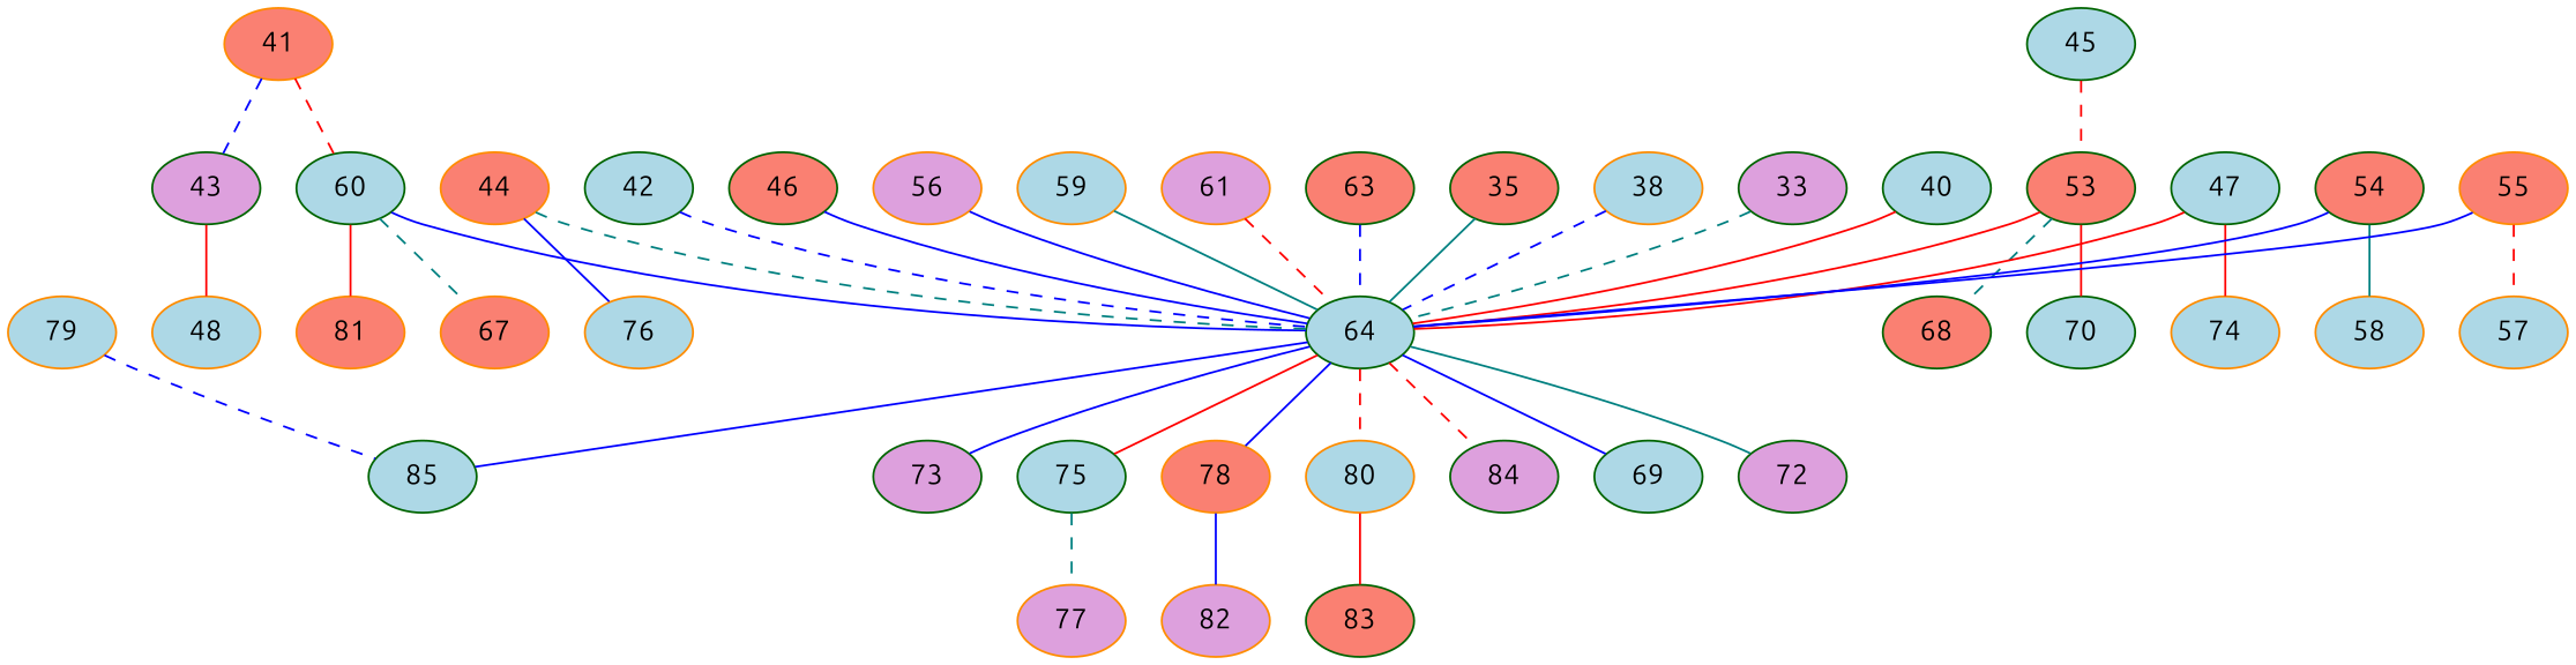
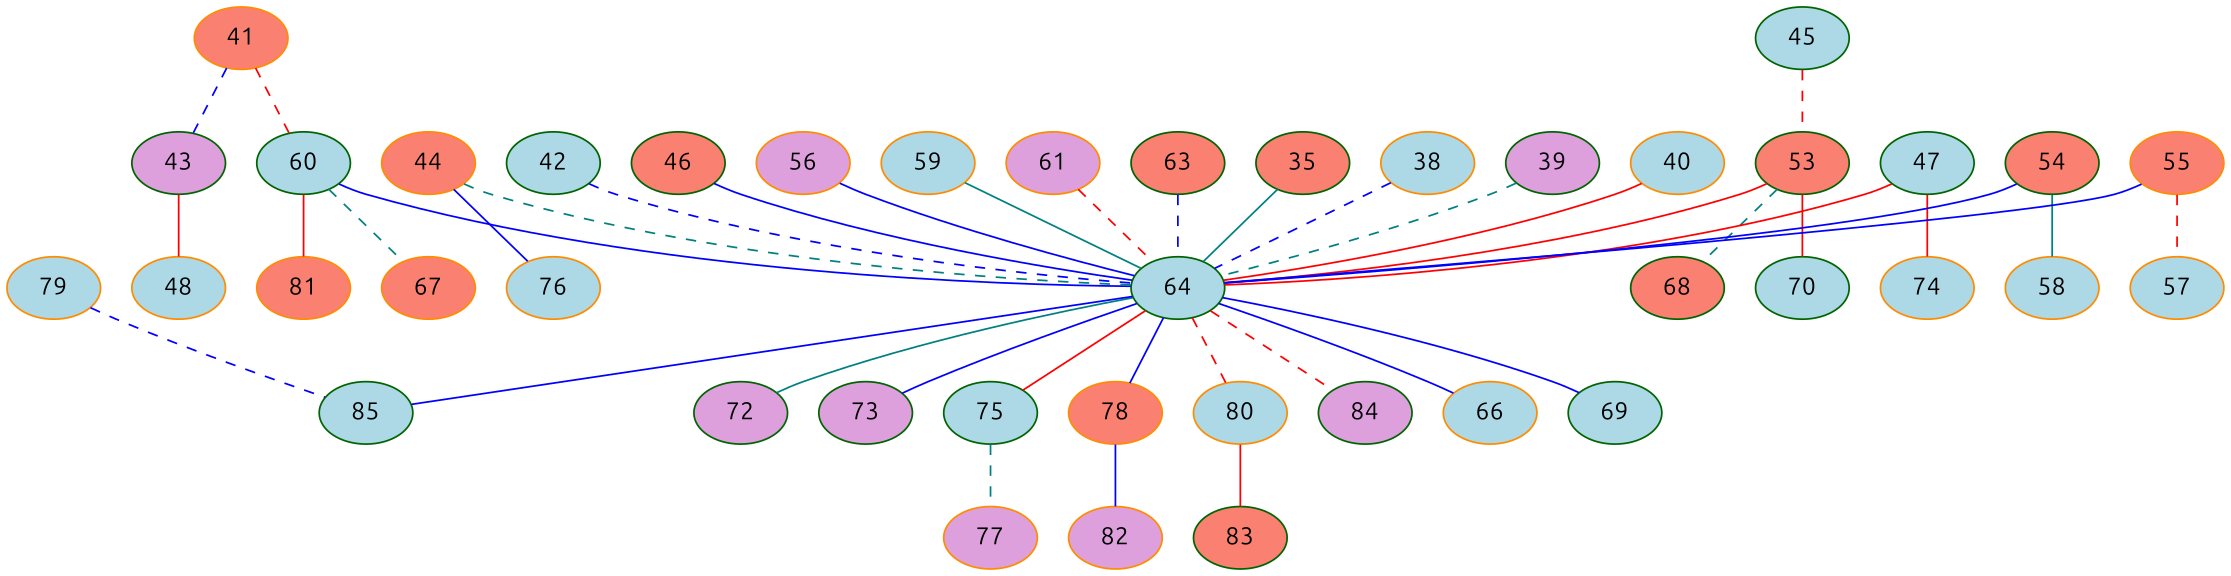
  graph {
    fontname=Ubuntu
    node [color=darkgreen fillcolor=lightblue fontname=Ubuntu style=filled]
    edge [color=blue fontname=Ubuntu style=solid]
    64 [super="+13+14+25+51+62+32+34+36"]
+   66 [color=darkorange]
    69
    72 [fillcolor=plum]
    73 [fillcolor=plum]
    75 [super="+49"]
    78 [color=darkorange fillcolor=salmon]
    80 [color=darkorange]
    84 [fillcolor=plum]
    85 [super="+71"]
    35 [fillcolor=salmon]
    38 [color=darkorange]
-   39 [fillcolor=plum label=33]
-   40
+   39 [fillcolor=plum]
+   40 [color=darkorange]
    41 [color=darkorange fillcolor=salmon]
    43 [fillcolor=plum]
    60 [super="+23+50"]
    48 [color=darkorange]
    67 [color=darkorange fillcolor=salmon]
    81 [color=darkorange fillcolor=salmon]
    42
    44 [color=darkorange fillcolor=salmon]
    76 [color=darkorange]
    53 [fillcolor=salmon super="+31"]
    68 [fillcolor=salmon]
    70
    45
    46 [fillcolor=salmon]
    47
    74 [color=darkorange]
    54 [fillcolor=salmon]
    58 [color=darkorange]
    55 [color=darkorange fillcolor=salmon]
    57 [color=darkorange]
    56 [color=darkorange fillcolor=plum]
    59 [color=darkorange]
    61 [color=darkorange fillcolor=plum]
    63 [fillcolor=salmon]
    77 [color=darkorange fillcolor=plum]
    82 [color=darkorange fillcolor=plum]
    83 [fillcolor=salmon]
    79 [color=darkorange]
+   64 -- 66
    64 -- 69
    64 -- 72 [color=teal]
    64 -- 73
    64 -- 75 [color=red]
    64 -- 78
    64 -- 80 [color=red style=dashed]
    64 -- 84 [color=red style=dashed]
    64 -- 85
    75 -- 77 [color=teal style=dashed]
    78 -- 82
    80 -- 83 [color=red]
    35 -- 64 [color=teal]
    38 -- 64 [style=dashed]
    39 -- 64 [color=teal style=dashed]
    40 -- 64 [color=red]
    41 -- 43 [style=dashed]
    41 -- 60 [color=red style=dashed]
    43 -- 48 [color=red]
    60 -- 64
    60 -- 67 [color=teal style=dashed]
    60 -- 81 [color=red]
    42 -- 64 [style=dashed]
    44 -- 64 [color=teal style=dashed]
    44 -- 76
    53 -- 64 [color=red]
    53 -- 68 [color=teal style=dashed]
    53 -- 70 [color=red]
    45 -- 53 [color=red style=dashed]
    46 -- 64
    47 -- 64 [color=red]
    47 -- 74 [color=red]
    54 -- 64
    54 -- 58 [color=teal]
    55 -- 64
    55 -- 57 [color=red style=dashed]
    56 -- 64
    59 -- 64 [color=teal]
    61 -- 64 [color=red style=dashed]
    63 -- 64 [style=dashed]
    79 -- 85 [style=dashed]
  }
